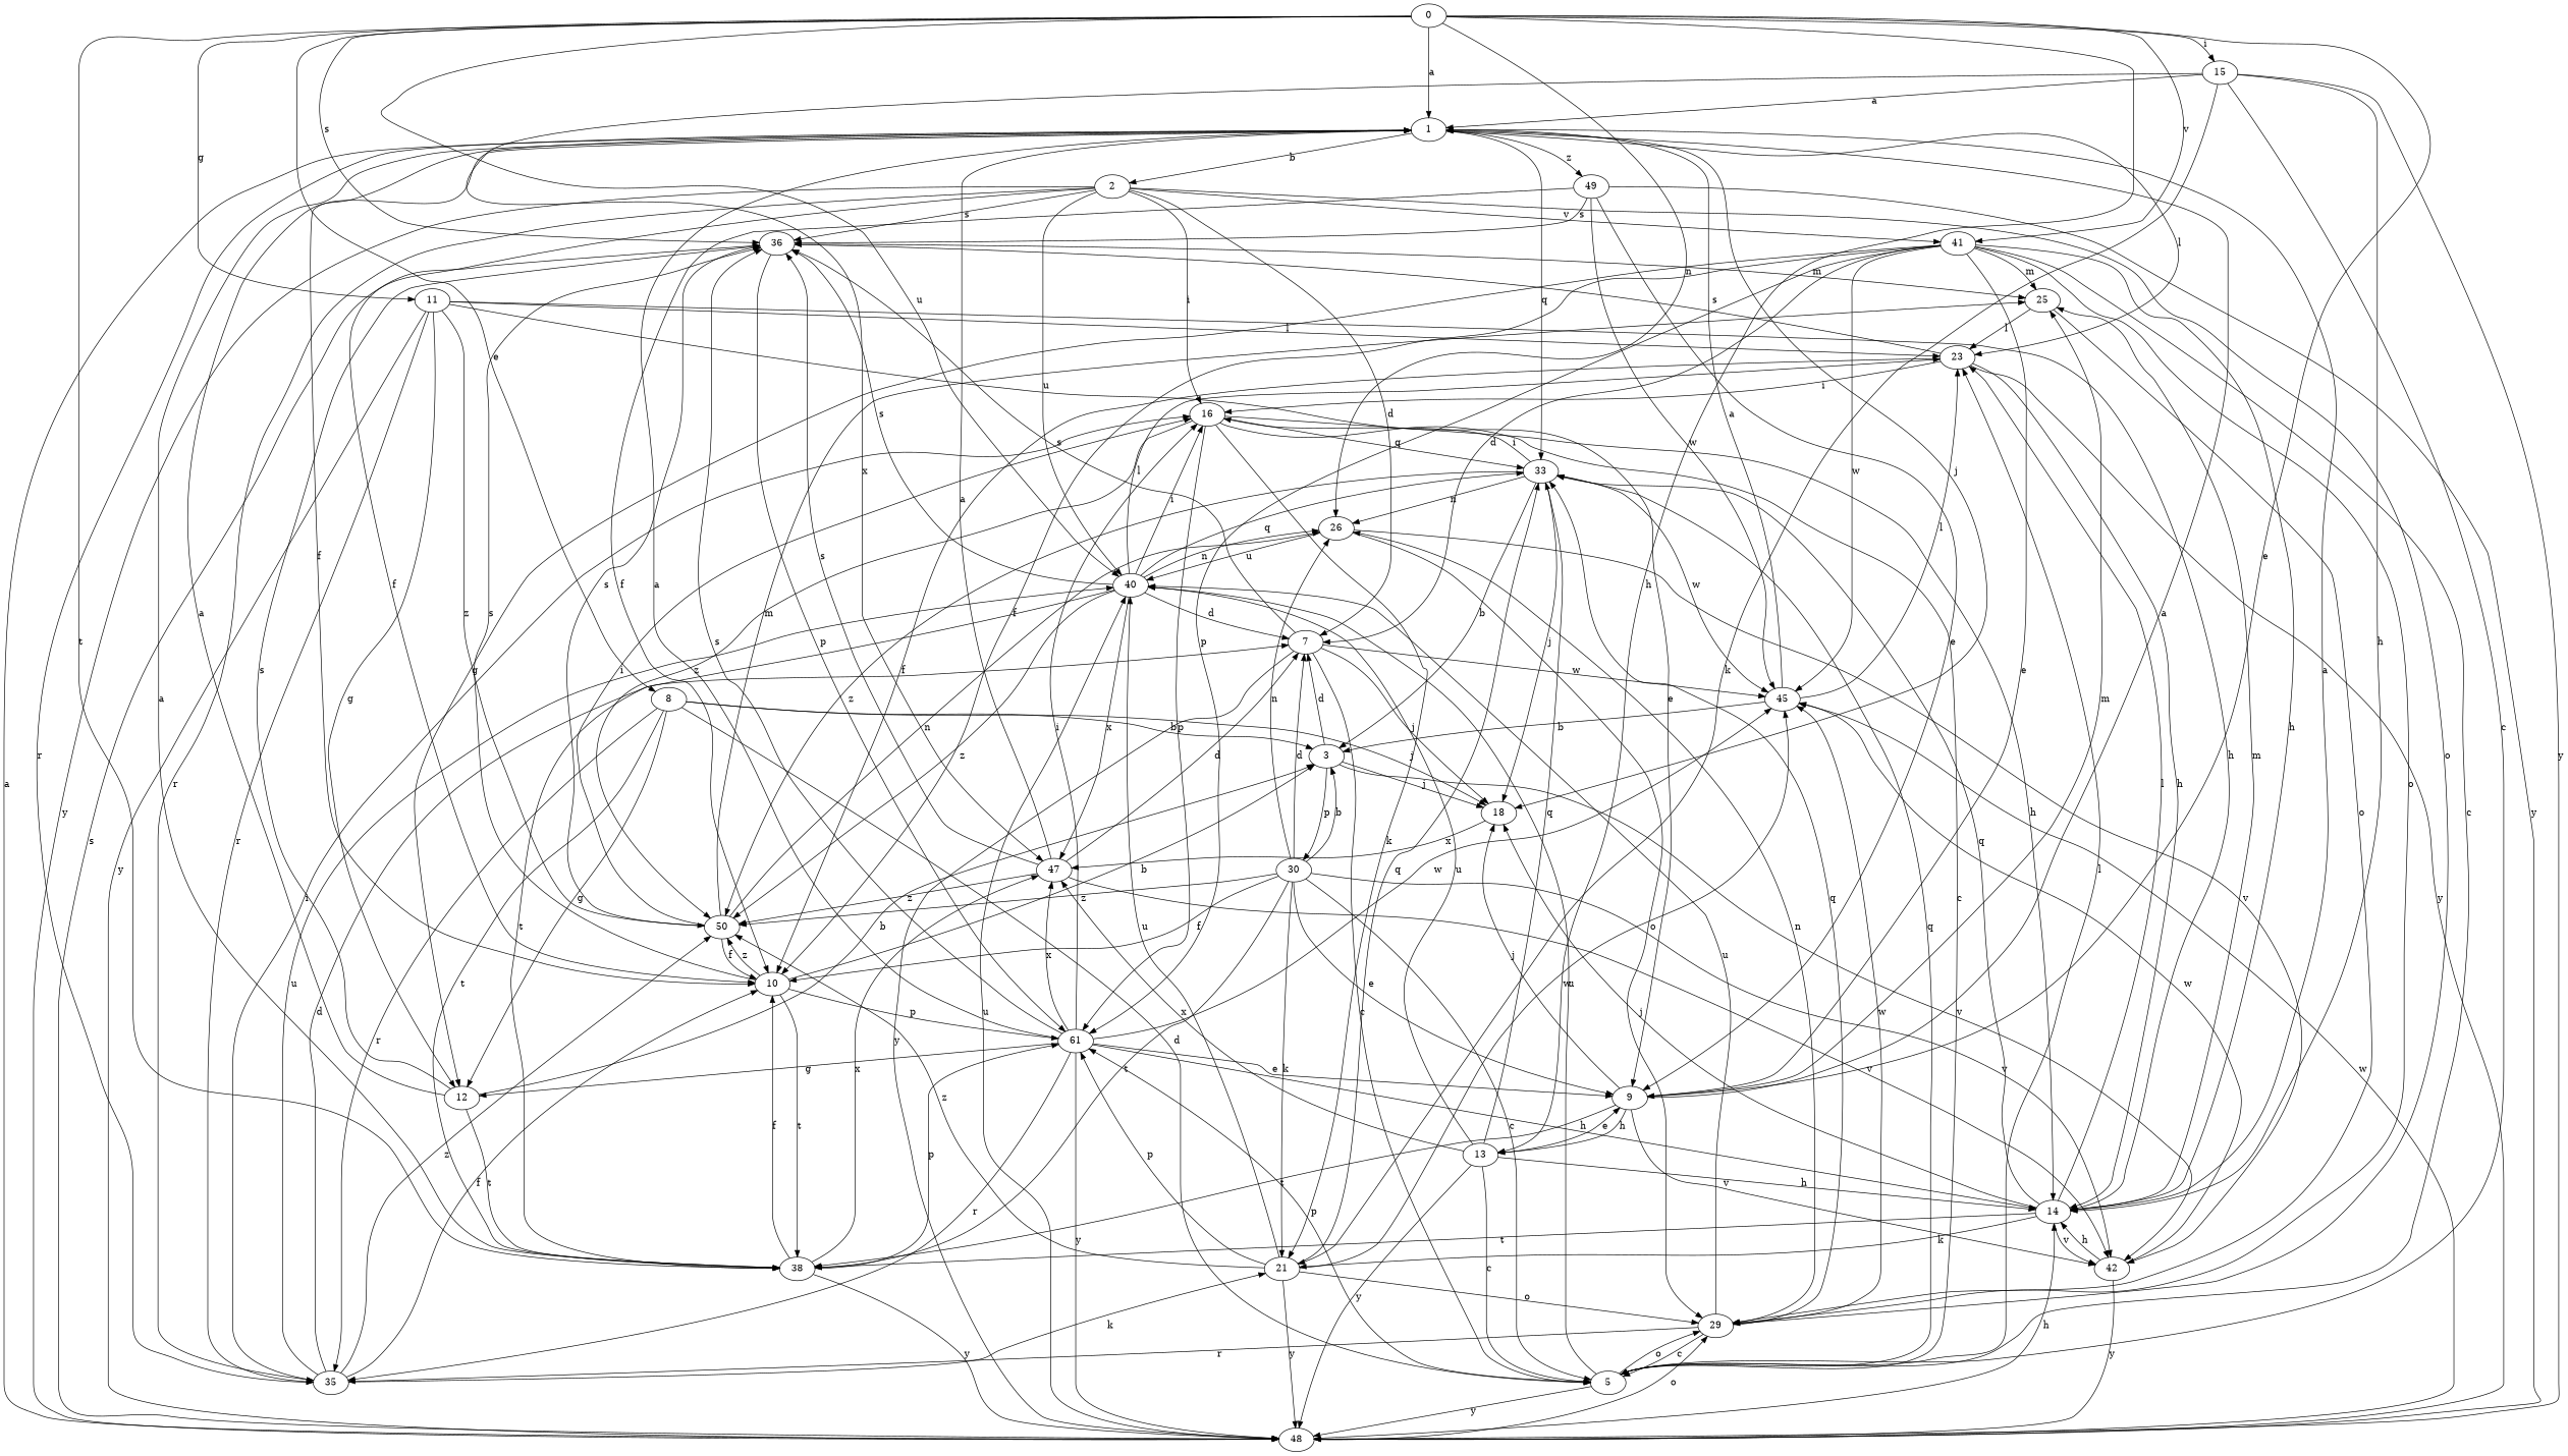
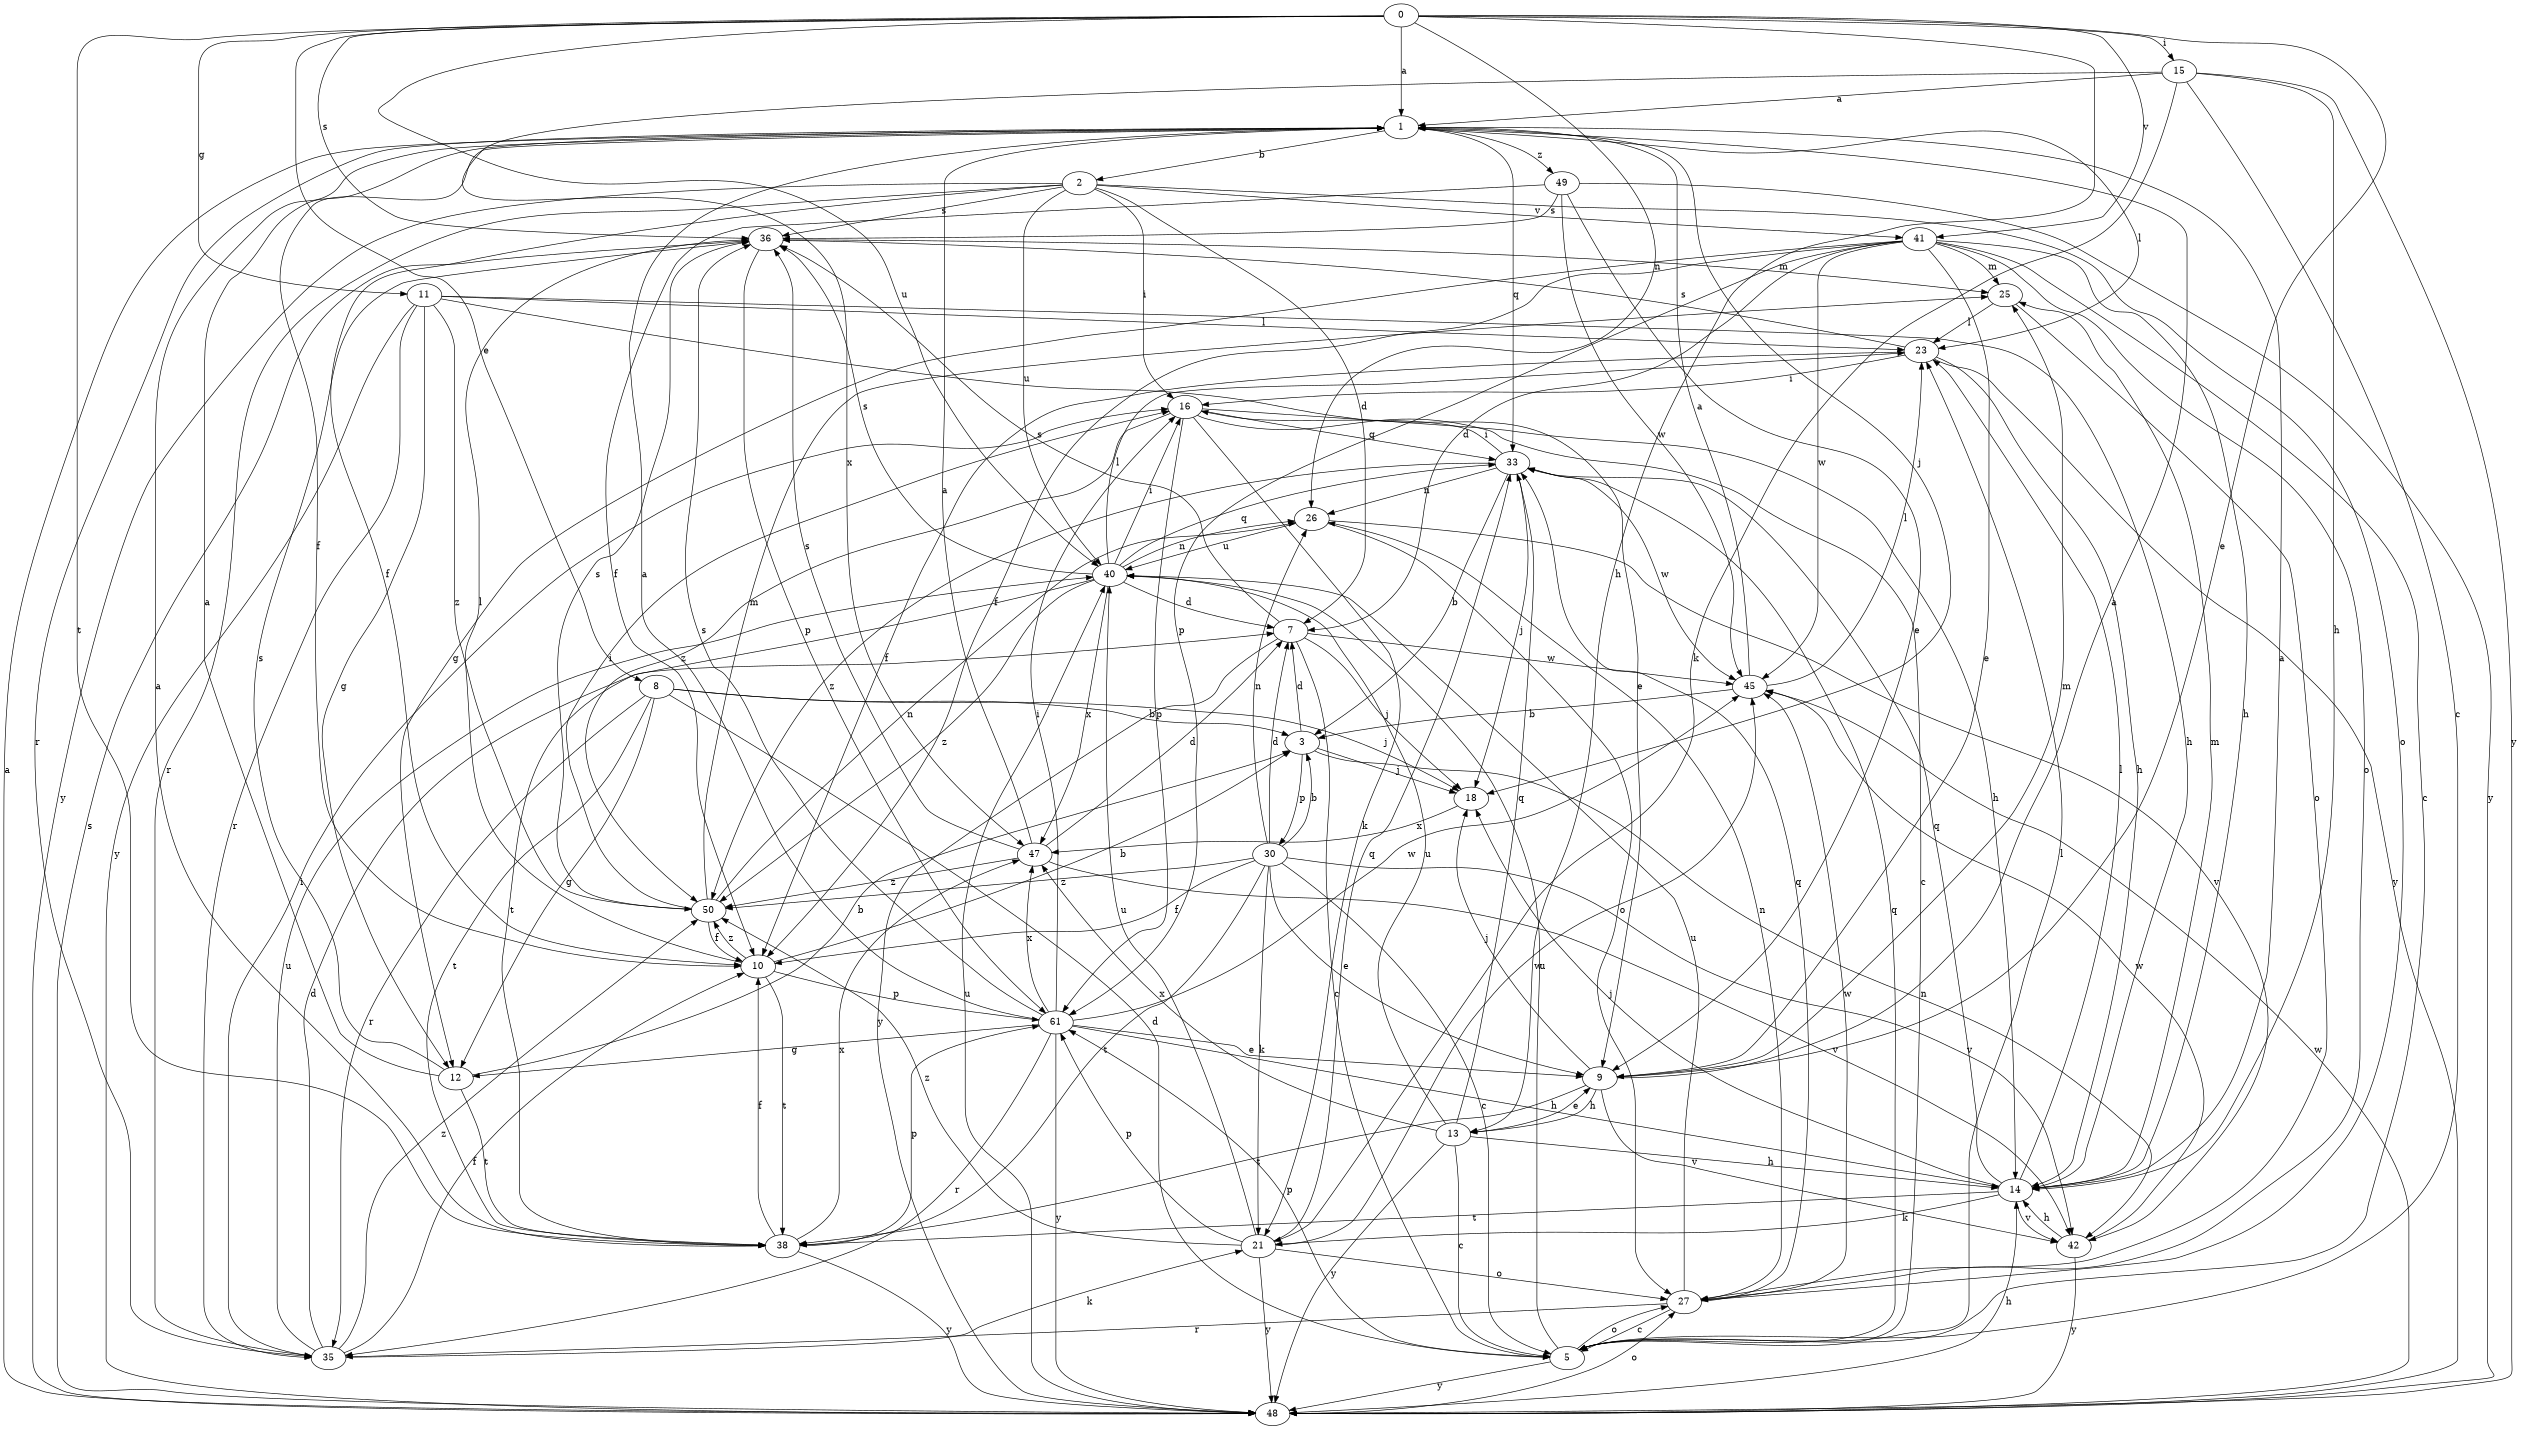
  strict digraph {
    0
    1
    8
    9
    11
    13
    15
    26
    36
    38
    40
    41
    2
    10
    18
    23
    33
    35
    49
    3
    5
    12
    42
    25
    48
    50
    14
    47
    21
-   29
+   29 [label=27]
    n31 [label=61]
    7
    16
    45
    30
    0 -> 1 [label=a]
    0 -> 8 [label=e]
    0 -> 9 [label=e]
    0 -> 11 [label=g]
    0 -> 13 [label=h]
    0 -> 15 [label=i]
    0 -> 26 [label=n]
    0 -> 36 [label=s]
    0 -> 38 [label=t]
    0 -> 40 [label=u]
    0 -> 41 [label=v]
    1 -> 2 [label=b]
    1 -> 10 [label=f]
    1 -> 18 [label=j]
    1 -> 23 [label=l]
    1 -> 33 [label=q]
    1 -> 35 [label=r]
    1 -> 49 [label=z]
    8 -> 38 [label=t]
    8 -> 18 [label=j]
    8 -> 35 [label=r]
    8 -> 3 [label=b]
    8 -> 5 [label=d]
    8 -> 12 [label=g]
    9 -> 1 [label=a]
    9 -> 13 [label=h]
    9 -> 38 [label=t]
    9 -> 18 [label=j]
    9 -> 42 [label=v]
    9 -> 25 [label=m]
    11 -> 9 [label=e]
    11 -> 23 [label=l]
    11 -> 35 [label=r]
    11 -> 12 [label=g]
    11 -> 48 [label=y]
    11 -> 50 [label=z]
    11 -> 14 [label=h]
    13 -> 9 [label=e]
    13 -> 40 [label=u]
    13 -> 33 [label=q]
    13 -> 5 [label=c]
    13 -> 48 [label=y]
    13 -> 14 [label=h]
    13 -> 47 [label=x]
    15 -> 1 [label=a]
    15 -> 5 [label=c]
    15 -> 48 [label=y]
    15 -> 14 [label=h]
    15 -> 47 [label=x]
    15 -> 21 [label=k]
    26 -> 40 [label=u]
    26 -> 42 [label=v]
    26 -> 29 [label=o]
    36 -> 25 [label=m]
    36 -> n31 [label=p]
    38 -> 1 [label=a]
    38 -> 10 [label=f]
    38 -> 48 [label=y]
    38 -> 47 [label=x]
    38 -> n31 [label=p]
    40 -> 26 [label=n]
    40 -> 36 [label=s]
    40 -> 38 [label=t]
    40 -> 23 [label=l]
    40 -> 33 [label=q]
    40 -> 50 [label=z]
    40 -> 47 [label=x]
    40 -> 7 [label=d]
    40 -> 16 [label=i]
    41 -> 9 [label=e]
    41 -> 10 [label=f]
    41 -> 5 [label=c]
    41 -> 12 [label=g]
    41 -> 25 [label=m]
    41 -> 14 [label=h]
    41 -> 29 [label=o]
    41 -> n31 [label=p]
    41 -> 7 [label=d]
    41 -> 45 [label=w]
    2 -> 36 [label=s]
    2 -> 40 [label=u]
    2 -> 41 [label=v]
    2 -> 10 [label=f]
    2 -> 35 [label=r]
    2 -> 48 [label=y]
    2 -> 29 [label=o]
    2 -> 7 [label=d]
    2 -> 16 [label=i]
-   10 -> 36 [label=s]
+   10 -> 36 [label=l]
    10 -> 38 [label=t]
    10 -> 3 [label=b]
    10 -> 50 [label=z]
    10 -> n31 [label=p]
    18 -> 47 [label=x]
    23 -> 36 [label=s]
    23 -> 10 [label=f]
    23 -> 48 [label=y]
    23 -> 14 [label=h]
    23 -> 16 [label=i]
    33 -> 26 [label=n]
    33 -> 18 [label=j]
    33 -> 3 [label=b]
    33 -> 50 [label=z]
    33 -> 16 [label=i]
    33 -> 45 [label=w]
    35 -> 40 [label=u]
    35 -> 10 [label=f]
    35 -> 50 [label=z]
    35 -> 21 [label=k]
    35 -> 7 [label=d]
    35 -> 16 [label=i]
    49 -> 9 [label=e]
    49 -> 36 [label=s]
    49 -> 10 [label=f]
    49 -> 48 [label=y]
    49 -> 45 [label=w]
    3 -> 18 [label=j]
-   3 -> 42 [label=v]
+   3 -> 42 [label=n]
    3 -> 7 [label=d]
    3 -> 30 [label=p]
    5 -> 40 [label=u]
    5 -> 23 [label=l]
    5 -> 33 [label=q]
    5 -> 48 [label=y]
    5 -> 29 [label=o]
    5 -> n31 [label=p]
    12 -> 1 [label=a]
    12 -> 36 [label=s]
    12 -> 38 [label=t]
    12 -> 3 [label=b]
    42 -> 48 [label=y]
    42 -> 14 [label=h]
    42 -> 45 [label=w]
    25 -> 23 [label=l]
    25 -> 29 [label=o]
    48 -> 1 [label=a]
    48 -> 36 [label=s]
    48 -> 40 [label=u]
    48 -> 14 [label=h]
    48 -> 29 [label=o]
    48 -> 45 [label=w]
    50 -> 26 [label=n]
    50 -> 36 [label=s]
    50 -> 10 [label=f]
    50 -> 25 [label=m]
    50 -> 16 [label=i]
    14 -> 1 [label=a]
    14 -> 38 [label=t]
    14 -> 18 [label=j]
    14 -> 23 [label=l]
    14 -> 33 [label=q]
    14 -> 42 [label=v]
    14 -> 25 [label=m]
    14 -> 21 [label=k]
    47 -> 1 [label=a]
    47 -> 36 [label=s]
    47 -> 42 [label=v]
    47 -> 50 [label=z]
    47 -> 7 [label=d]
    21 -> 40 [label=u]
    21 -> 33 [label=q]
    21 -> 48 [label=y]
    21 -> 50 [label=z]
    21 -> 29 [label=o]
    21 -> n31 [label=p]
    21 -> 45 [label=w]
    29 -> 26 [label=n]
    29 -> 40 [label=u]
    29 -> 33 [label=q]
    29 -> 35 [label=r]
    29 -> 5 [label=c]
    29 -> 45 [label=w]
    n31 -> 1 [label=a]
    n31 -> 9 [label=e]
    n31 -> 36 [label=s]
    n31 -> 35 [label=r]
    n31 -> 12 [label=g]
    n31 -> 48 [label=y]
    n31 -> 14 [label=h]
    n31 -> 47 [label=x]
    n31 -> 16 [label=i]
    n31 -> 45 [label=w]
    7 -> 36 [label=s]
    7 -> 18 [label=j]
    7 -> 5 [label=c]
    7 -> 48 [label=y]
    7 -> 45 [label=w]
    16 -> 33 [label=q]
    16 -> 5 [label=c]
    16 -> 50 [label=z]
    16 -> 14 [label=h]
    16 -> 21 [label=k]
    16 -> n31 [label=p]
    45 -> 1 [label=a]
    45 -> 23 [label=l]
    45 -> 3 [label=b]
    30 -> 9 [label=e]
    30 -> 26 [label=n]
    30 -> 38 [label=t]
    30 -> 10 [label=f]
    30 -> 3 [label=b]
    30 -> 5 [label=c]
    30 -> 42 [label=v]
    30 -> 50 [label=z]
    30 -> 21 [label=k]
    30 -> 7 [label=d]
  }
